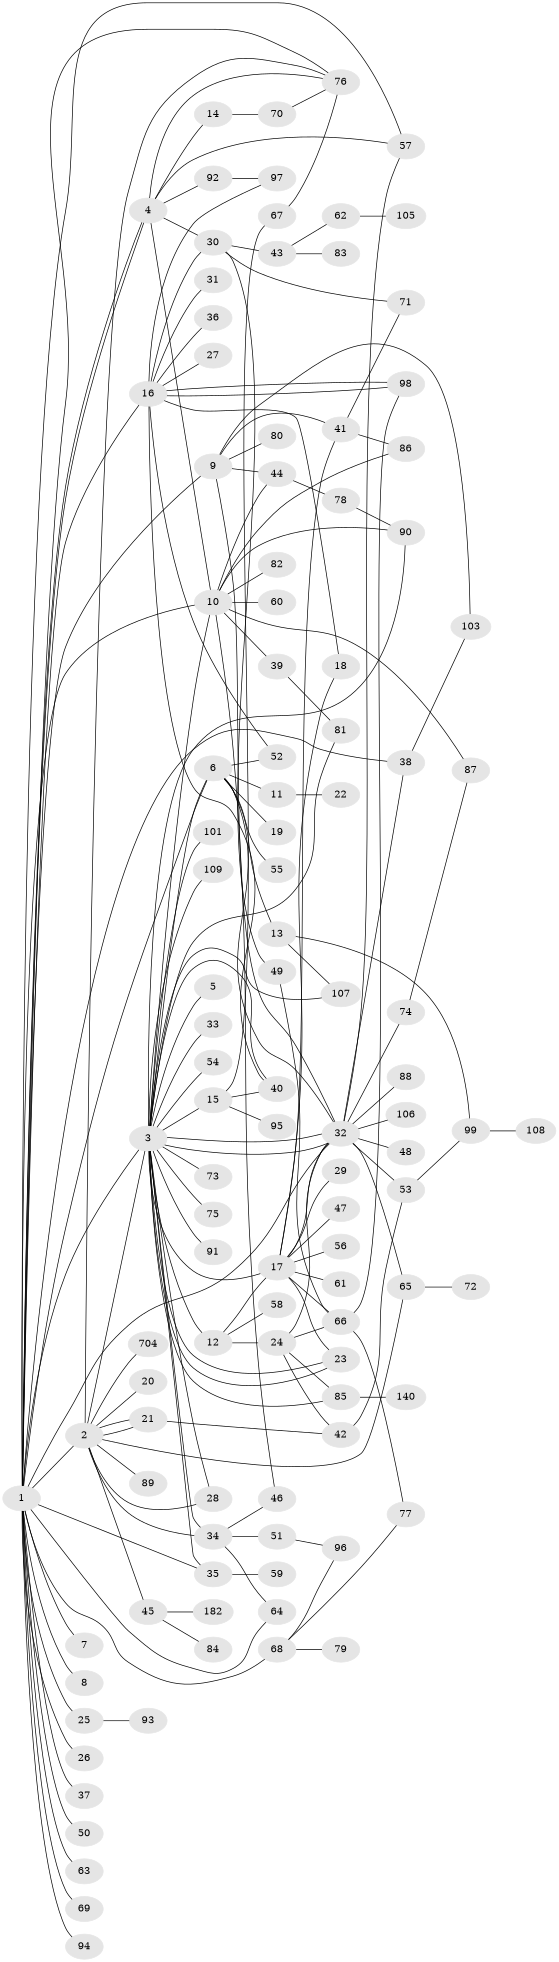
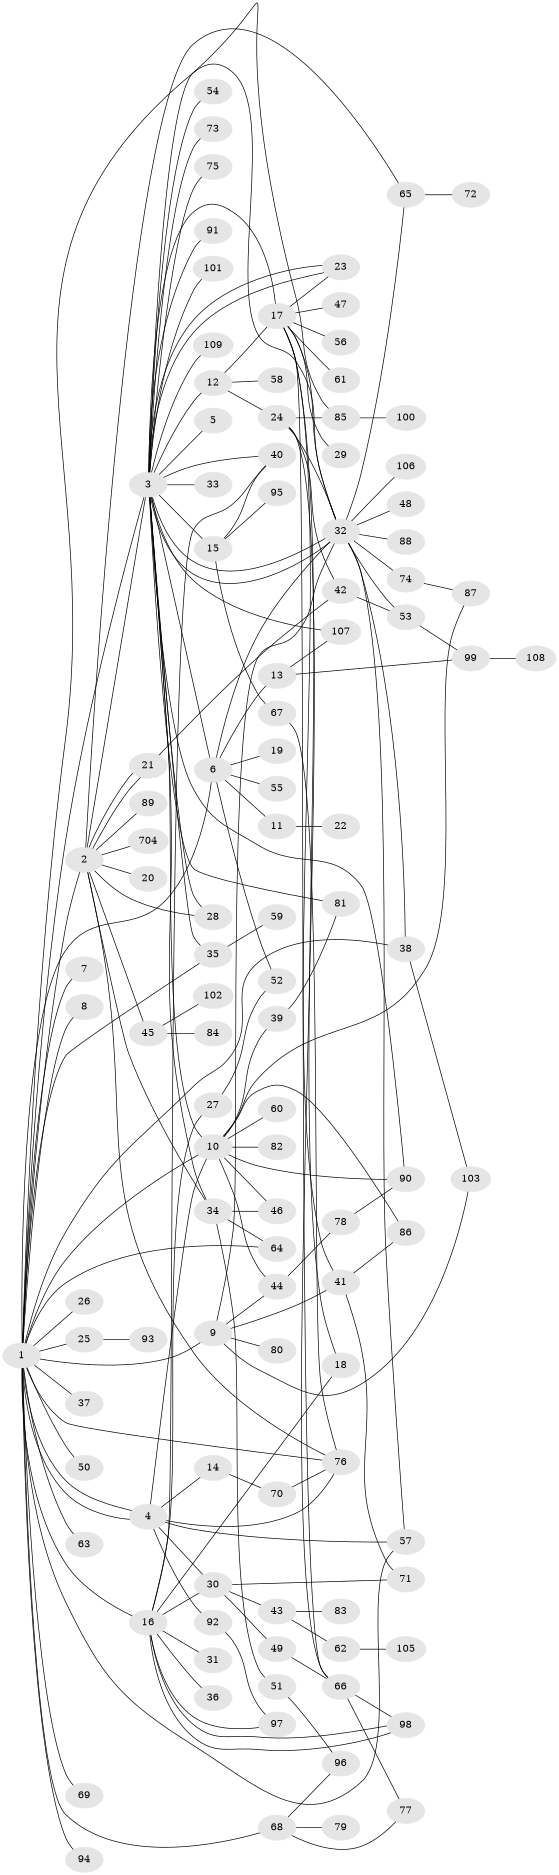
  graph {
    rankdir=LR
    node [color=gray90 style=filled]
    1
    2
    3
    4
    6
    7
    8
    9
    10
    16
    25
    26
    32
    35
    37
    38
    50
    57
    63
    64
    68
    69
    76
    94
    20
    21
    28
    34
    45
    65
    89
    n32 [label=704]
    5
    12
    15
    17
    23
    33
    40
    54
    73
    75
    81
    85
    90
    91
    101
    107
    109
    14
    30
    92
    11
    13
    19
    52
    55
    41
    80
    103
    44
    39
    46
    60
    82
    86
    87
    18
    27
    31
    36
    97
    98
    93
    48
    53
    74
    88
    106
    59
    96
    77
    79
    42
    51
    84
-   102 [label=182]
+   102
    72
    24
    58
    67
    95
    29
    47
    56
    61
    66
-   100 [label=140]
+   100
    70
    43
    49
    71
    22
    99
    78
    108
    62
    83
    105
    1 -- 2
    1 -- 3
    1 -- 4
    1 -- 4
    1 -- 6
    1 -- 7
    1 -- 8
    1 -- 9
    1 -- 10
    1 -- 16
    1 -- 25
    1 -- 26
    1 -- 32
    1 -- 35
    1 -- 37
    1 -- 38
    1 -- 50
    1 -- 57
    1 -- 63
    1 -- 64
    1 -- 68
    1 -- 69
    1 -- 76
    1 -- 94
    2 -- 3
    2 -- 76
    2 -- 20
    2 -- 21
    2 -- 21
    2 -- 28
    2 -- 34
    2 -- 45
    2 -- 65
    2 -- 89
    2 -- n32
    3 -- 6
    3 -- 10
    3 -- 32
    3 -- 32
    3 -- 35
    3 -- 28
    3 -- 34
    3 -- 5
    3 -- 12
    3 -- 15
    3 -- 17
    3 -- 23
    3 -- 23
    3 -- 33
    3 -- 40
    3 -- 54
    3 -- 73
    3 -- 75
    3 -- 81
    3 -- 85
    3 -- 90
    3 -- 91
    3 -- 101
    3 -- 107
    3 -- 109
    4 -- 10
    4 -- 57
    4 -- 76
    4 -- 14
    4 -- 30
    4 -- 92
    6 -- 32
    6 -- 11
    6 -- 13
    6 -- 19
    6 -- 52
    6 -- 55
    9 -- 32
    9 -- 41
    9 -- 80
    9 -- 103
    9 -- 44
    10 -- 90
    10 -- 44
    10 -- 39
    10 -- 46
    10 -- 60
    10 -- 82
    10 -- 86
    10 -- 87
    16 -- 40
    16 -- 30
-   16 -- 52
+   27 -- 52
    16 -- 18
    16 -- 27
    16 -- 31
    16 -- 36
    16 -- 97
    16 -- 98
    16 -- 98
    25 -- 93
    32 -- 38
    32 -- 57
    32 -- 65
    32 -- 48
    32 -- 53
    32 -- 74
    32 -- 88
    32 -- 106
    35 -- 59
    38 -- 103
    68 -- 96
    68 -- 77
    68 -- 79
    21 -- 42
    34 -- 64
    34 -- 46
    34 -- 51
    45 -- 84
    45 -- 102
    65 -- 72
    12 -- 17
    12 -- 24
    12 -- 58
    15 -- 40
    15 -- 67
    15 -- 95
    17 -- 32
    17 -- 23
    17 -- 41
    17 -- 18
    17 -- 29
    17 -- 47
    17 -- 56
    17 -- 61
    17 -- 66
    85 -- 100
    14 -- 70
    30 -- 43
    30 -- 49
    30 -- 71
    92 -- 97
    11 -- 22
    13 -- 107
    13 -- 99
    41 -- 86
    41 -- 71
    44 -- 78
    39 -- 81
    53 -- 99
    74 -- 87
    42 -- 53
    51 -- 96
    24 -- 32
    24 -- 85
    24 -- 42
    24 -- 66
    67 -- 76
    66 -- 98
    66 -- 77
    70 -- 76
    43 -- 62
    43 -- 83
    49 -- 66
    99 -- 108
    78 -- 90
    62 -- 105
  }
